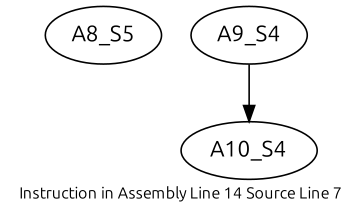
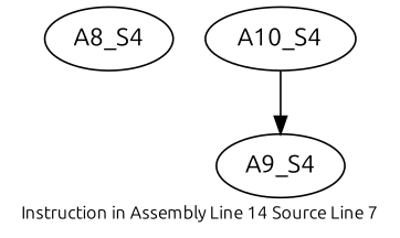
  digraph {
    fontsize=10
    label="Instruction in Assembly Line 14 Source Line 7"
    fontname=Ubuntu
    node [fontname=Ubuntu]
-   A8_S4 [label=A8_S5]
+   A8_S4
    A10_S4
    A9_S4
-   A9_S4 -> A10_S4 [fontname=Ubuntu]
+   A10_S4 -> A9_S4 [fontname=Ubuntu]
  }
